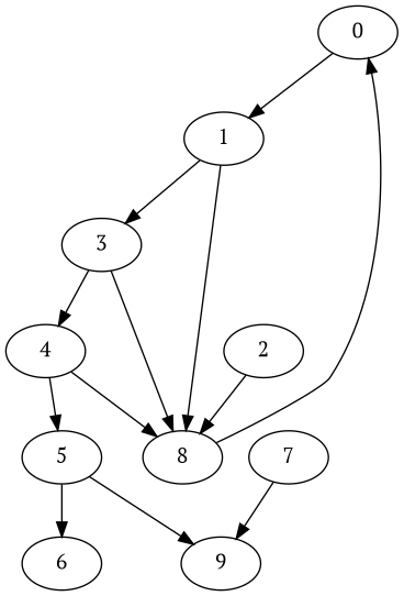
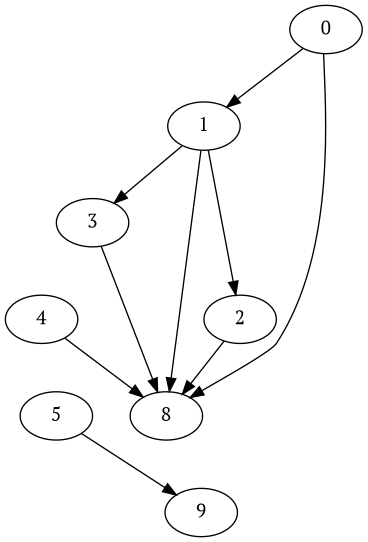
  digraph {
    fontname="PT Serif"
    node [fontname="PT Serif"]
    edge [fontname="PT Serif"]
    0
    1
    8
    2
    3
    4
    5
-   6
    9
-   7
    0 -> 1
-   8 -> 0
+   0 -> 8
    1 -> 8
+   1 -> 2
    1 -> 3
    2 -> 8
    3 -> 8
-   3 -> 4
    4 -> 8
-   4 -> 5
-   5 -> 6
    5 -> 9
-   7 -> 9
  }
